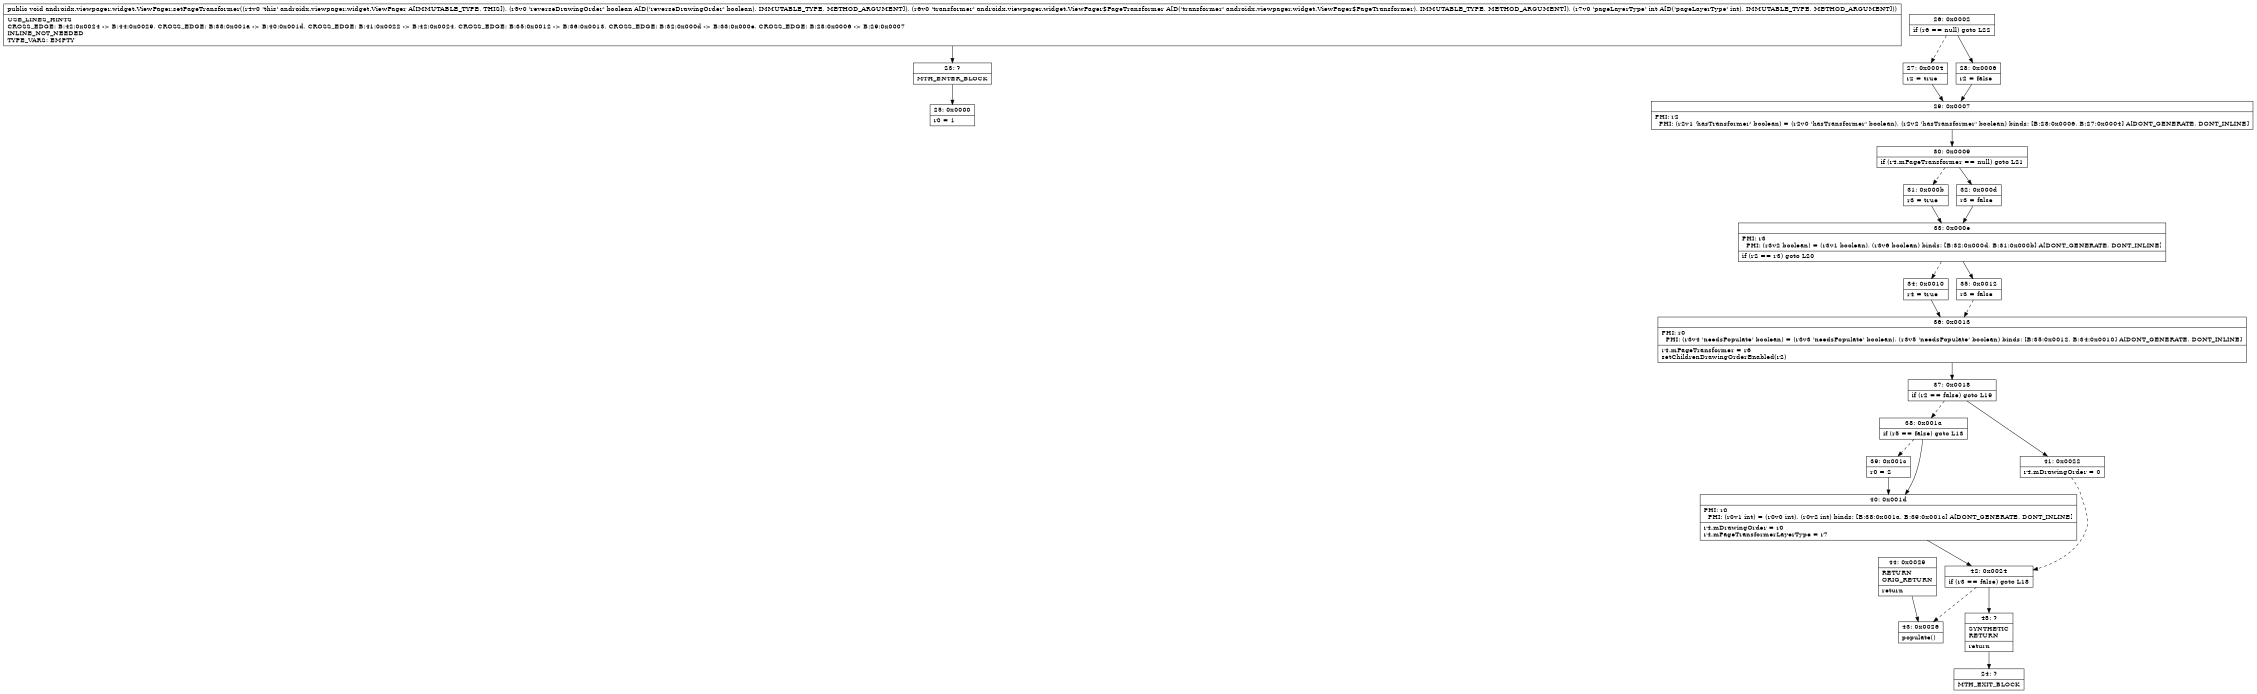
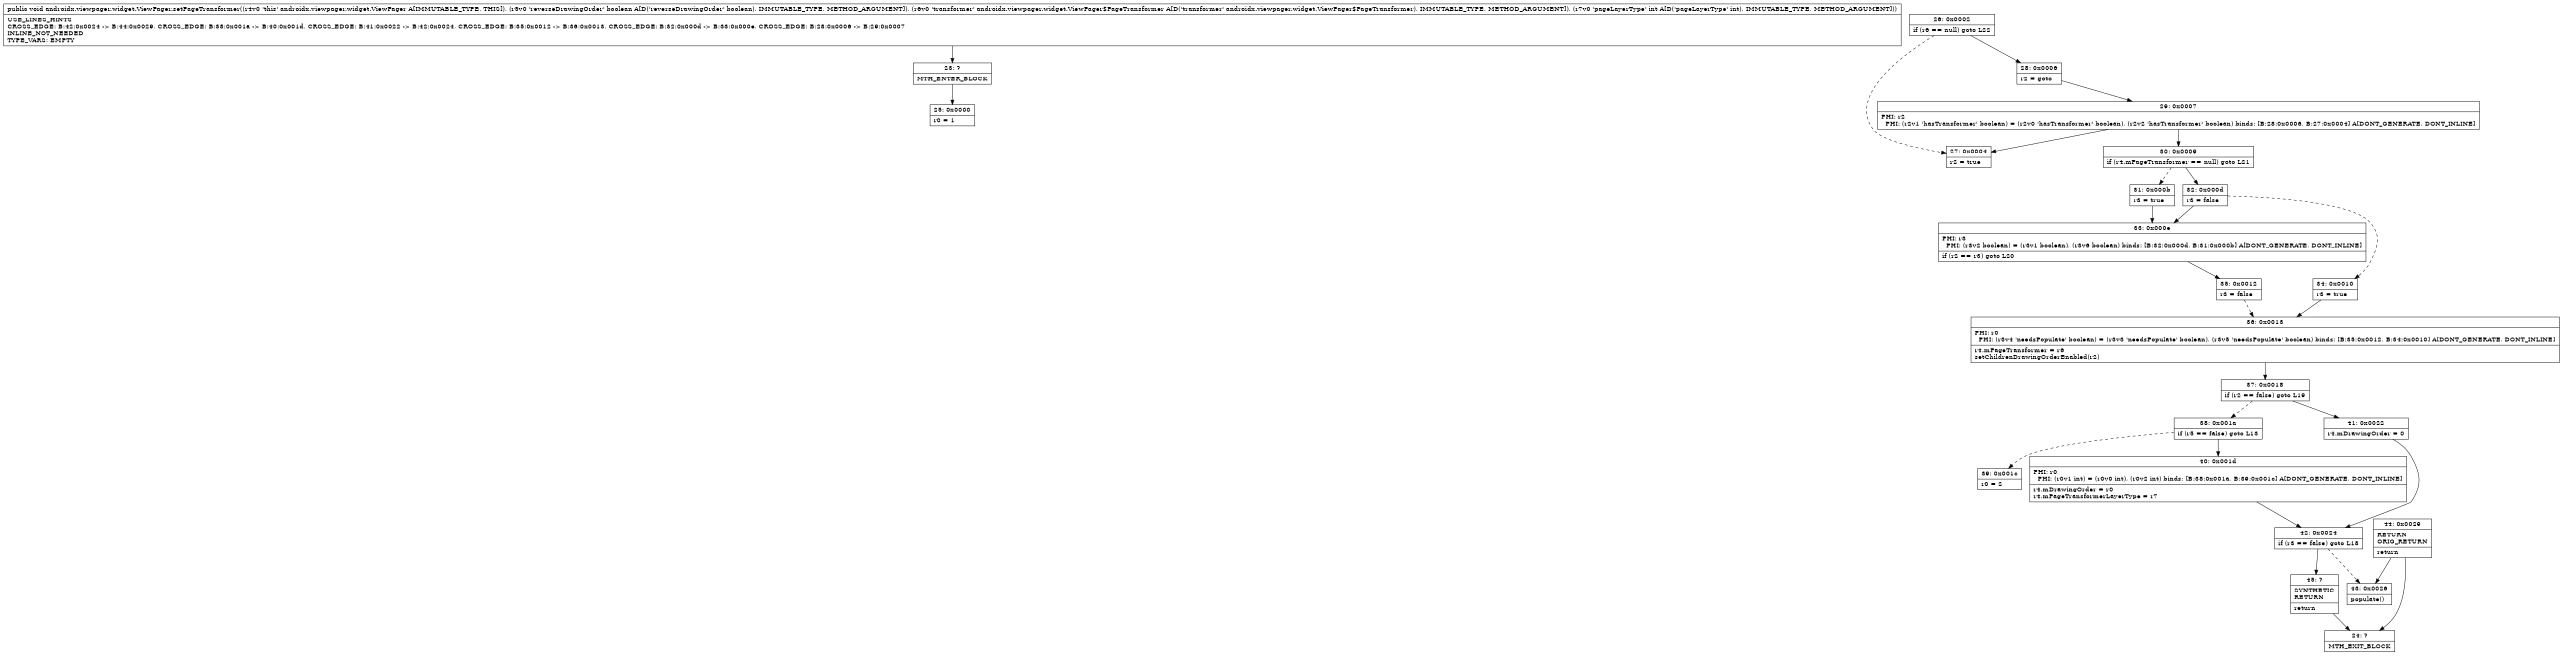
  digraph {
    node [shape=record]
    n1 [label="{23\:\ ?|MTH_ENTER_BLOCK\l}"]
    n2 [label="{25\:\ 0x0000|r0 = 1\l}"]
    n3 [label="{26\:\ 0x0002|if (r6 == null) goto L22\l}"]
    n4 [label="{27\:\ 0x0004|r2 = true\l}"]
-   n5 [label="{28\:\ 0x0006|r2 = false\l}"]
+   n5 [label="{28\:\ 0x0006|r2 = goto\l}"]
    n6 [label="{29\:\ 0x0007|PHI: r2 \l  PHI: (r2v1 'hasTransformer' boolean) = (r2v0 'hasTransformer' boolean), (r2v2 'hasTransformer' boolean) binds: [B:28:0x0006, B:27:0x0004] A[DONT_GENERATE, DONT_INLINE]\l}"]
    n7 [label="{30\:\ 0x0009|if (r4.mPageTransformer == null) goto L21\l}"]
    n8 [label="{31\:\ 0x000b|r3 = true\l}"]
    n9 [label="{32\:\ 0x000d|r3 = false\l}"]
    n10 [label="{33\:\ 0x000e|PHI: r3 \l  PHI: (r3v2 boolean) = (r3v1 boolean), (r3v6 boolean) binds: [B:32:0x000d, B:31:0x000b] A[DONT_GENERATE, DONT_INLINE]\l|if (r2 == r3) goto L20\l}"]
-   n11 [label="{34\:\ 0x0010|r4 = true\l}"]
+   n11 [label="{34\:\ 0x0010|r3 = true\l}"]
    n12 [label="{35\:\ 0x0012|r3 = false\l}"]
    n13 [label="{36\:\ 0x0013|PHI: r0 \l  PHI: (r3v4 'needsPopulate' boolean) = (r3v3 'needsPopulate' boolean), (r3v5 'needsPopulate' boolean) binds: [B:35:0x0012, B:34:0x0010] A[DONT_GENERATE, DONT_INLINE]\l|r4.mPageTransformer = r6\lsetChildrenDrawingOrderEnabled(r2)\l}"]
    n14 [label="{37\:\ 0x0018|if (r2 == false) goto L19\l}"]
    n15 [label="{38\:\ 0x001a|if (r5 == false) goto L13\l}"]
    n16 [label="{41\:\ 0x0022|r4.mDrawingOrder = 0\l}"]
    n17 [label="{39\:\ 0x001c|r0 = 2\l}"]
    n18 [label="{40\:\ 0x001d|PHI: r0 \l  PHI: (r0v1 int) = (r0v0 int), (r0v2 int) binds: [B:38:0x001a, B:39:0x001c] A[DONT_GENERATE, DONT_INLINE]\l|r4.mDrawingOrder = r0\lr4.mPageTransformerLayerType = r7\l}"]
    n19 [label="{42\:\ 0x0024|if (r3 == false) goto L18\l}"]
    n20 [label="{43\:\ 0x0026|populate()\l}"]
    n21 [label="{45\:\ ?|SYNTHETIC\lRETURN\l|return\l}"]
    n22 [label="{24\:\ ?|MTH_EXIT_BLOCK\l}"]
    n23 [label="{44\:\ 0x0029|RETURN\lORIG_RETURN\l|return\l}"]
    n24 [label="{public void androidx.viewpager.widget.ViewPager.setPageTransformer((r4v0 'this' androidx.viewpager.widget.ViewPager A[IMMUTABLE_TYPE, THIS]), (r5v0 'reverseDrawingOrder' boolean A[D('reverseDrawingOrder' boolean), IMMUTABLE_TYPE, METHOD_ARGUMENT]), (r6v0 'transformer' androidx.viewpager.widget.ViewPager$PageTransformer A[D('transformer' androidx.viewpager.widget.ViewPager$PageTransformer), IMMUTABLE_TYPE, METHOD_ARGUMENT]), (r7v0 'pageLayerType' int A[D('pageLayerType' int), IMMUTABLE_TYPE, METHOD_ARGUMENT]))  | USE_LINES_HINTS\lCROSS_EDGE: B:42:0x0024 \-\> B:44:0x0029, CROSS_EDGE: B:38:0x001a \-\> B:40:0x001d, CROSS_EDGE: B:41:0x0022 \-\> B:42:0x0024, CROSS_EDGE: B:35:0x0012 \-\> B:36:0x0013, CROSS_EDGE: B:32:0x000d \-\> B:33:0x000e, CROSS_EDGE: B:28:0x0006 \-\> B:29:0x0007\lINLINE_NOT_NEEDED\lTYPE_VARS: EMPTY\l}"]
    n1 -> n2
    n3 -> n4 [style=dashed]
    n3 -> n5
-   n4 -> n6
+   n6 -> n4
    n5 -> n6
    n6 -> n7
    n7 -> n8 [style=dashed]
    n7 -> n9
    n8 -> n10
    n9 -> n10
-   n10 -> n11 [style=dashed]
+   n9 -> n11 [style=dashed]
    n10 -> n12
    n11 -> n13
    n12 -> n13 [style=dashed]
    n13 -> n14
    n14 -> n15 [style=dashed]
    n14 -> n16
    n15 -> n17 [style=dashed]
    n15 -> n18
-   n16 -> n19 [style=dashed]
-   n17 -> n18
+   n16 -> n19
    n18 -> n19
    n19 -> n20 [style=dashed]
    n19 -> n21
    n21 -> n22
    n23 -> n20
+   n23 -> n22
    n24 -> n1
  }
